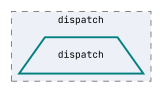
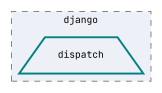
  digraph {
    compound=true
    fontname="JetBrains Mono"
    n1 [color=teal fillcolor="#edf0f7" fontname="JetBrains Mono" fontsize=10 height=0.2 label=dispatch shape=trapezium style="filled,bold" width=0.4]
    subgraph cluster_1 {
      bgcolor="#edf0f7"
      fontsize=10
-     label=dispatch
+     label=django
      pencolor=grey50
      style="filled,dashed"
      n1
    }
  }
